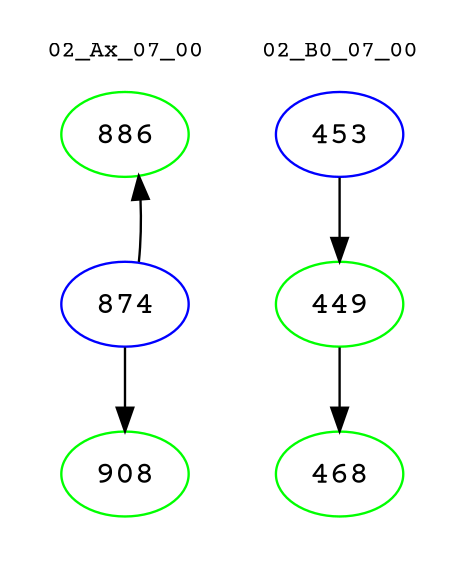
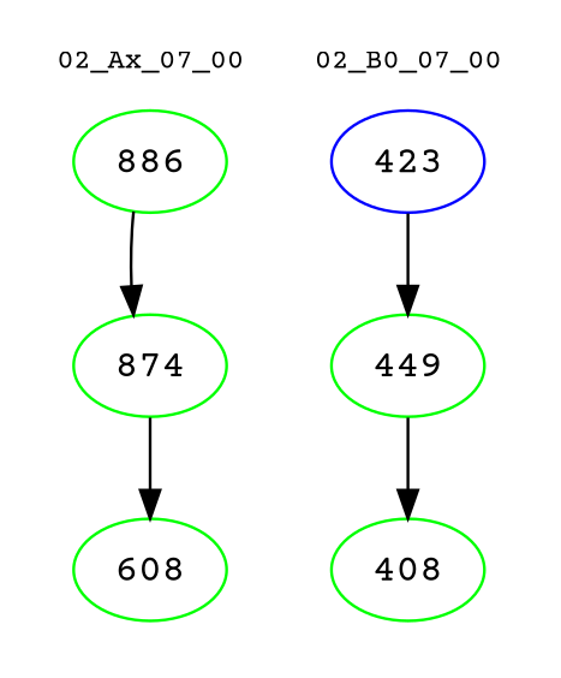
  digraph {
    fontname="Courier Prime"
    node [color=green fontname="Courier Prime"]
    edge [color=black fontname="Courier Prime"]
    n1 [label=886]
-   n2 [color=blue label=874]
-   n3 [label=908]
-   n4 [color=blue label=453]
+   n2 [label=874]
+   n3 [label=608]
+   n4 [color=blue label=423]
    n5 [label=449]
-   n6 [label=468]
+   n6 [label=408]
    subgraph cluster_1 {
      color=white
      fontsize=10
      label="02_Ax_07_00"
      n1
      n2
      n3
    }
    subgraph cluster_2 {
      color=white
      fontsize=10
      label="02_B0_07_00"
      n4
      n5
      n6
    }
-   n2 -> n1
+   n1 -> n2
    n2 -> n3
    n4 -> n5
    n5 -> n6
  }
